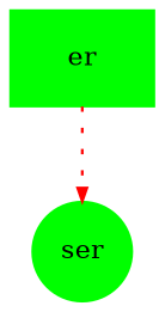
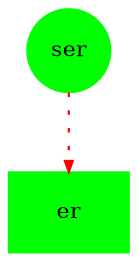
  digraph {
    rankdir=TB
    node [color=green fontsize=10 style=filled]
    n1 [height=0.5 label=ser shape=circle width=0.5]
    n2 [height=0.5 label=er shape=box width=0.75]
-   n2 -> n1 [arrowsize=0.5 color=red style=dotted arrowhead=normal]
+   n1 -> n2 [arrowsize=0.5 color=red style=dotted arrowhead=normal]
  }
